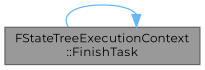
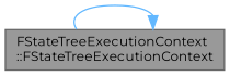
  digraph {
    rankdir=LR
    fontname=Montserrat
-   n1 [color=gray40 fillcolor=grey60 fontcolor=black fontname=Montserrat fontsize=10 height=0.2 label="FStateTreeExecutionContext\l::FinishTask" shape=box style=filled width=0.4]
+   n1 [color=gray40 fillcolor=grey60 fontcolor=black fontname=Montserrat fontsize=10 height=0.2 label="FStateTreeExecutionContext\l::FStateTreeExecutionContext" shape=box style=filled width=0.4]
    n1 -> n1 [color=steelblue1 fontname=Montserrat fontsize=10 labelfontname=Helvetica labelfontsize=10 style=solid]
  }
